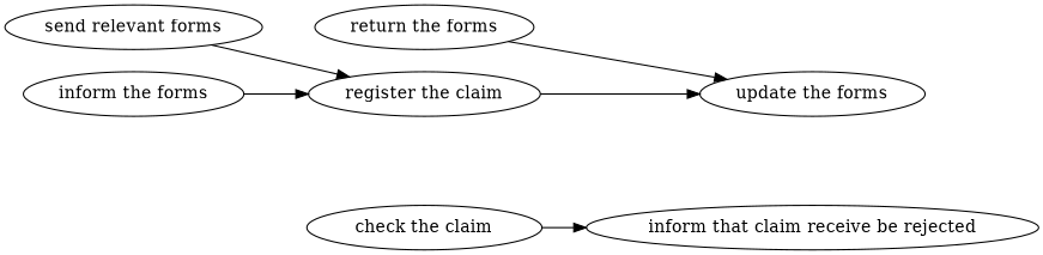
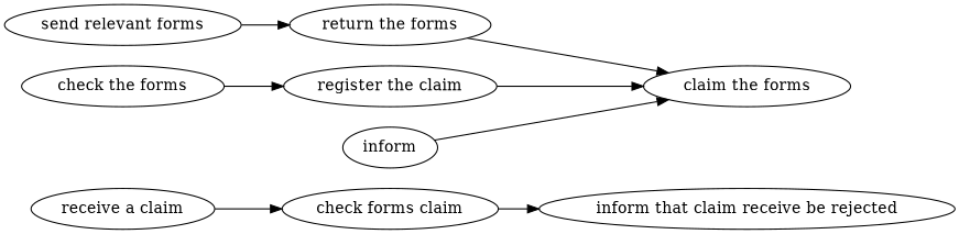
  strict digraph {
    rankdir=LR
    edge [attrs="{'type': 'flow', 'label': 'flow'}"]
-   "check the claim" [attrs="{'type': 'Activity', 'label': 'check the claim'}"]
+   "receive a claim" [attrs="{'type': 'Activity', 'label': 'receive a claim'}"]
+   "check the claim" [attrs="{'type': 'Activity', 'label': 'check the claim'}" label="check forms claim"]
    n3 [attrs="{'type': 'Activity', 'label': 'inform that claim must be rejected'}" label="inform that claim receive be rejected"]
    "send relevant forms" [attrs="{'type': 'Activity', 'label': 'send relevant forms'}"]
    "return the forms" [attrs="{'type': 'Activity', 'label': 'return the forms'}"]
-   "update the forms" [attrs="{'type': 'Activity', 'label': 'update the forms'}"]
-   "check the forms" [attrs="{'type': 'Activity', 'label': 'check the forms'}" label="inform the forms"]
+   "update the forms" [attrs="{'type': 'Activity', 'label': 'update the forms'}" label="claim the forms"]
+   "check the forms" [attrs="{'type': 'Activity', 'label': 'check the forms'}"]
    "register the claim" [attrs="{'type': 'Activity', 'label': 'register the claim'}"]
+   inform [attrs="{'type': 'Activity', 'label': 'inform'}"]
+   "receive a claim" -> "check the claim"
    "check the claim" -> n3
-   "send relevant forms" -> "register the claim"
+   "send relevant forms" -> "return the forms"
    "return the forms" -> "update the forms"
    "check the forms" -> "register the claim"
    "register the claim" -> "update the forms"
+   inform -> "update the forms"
  }
